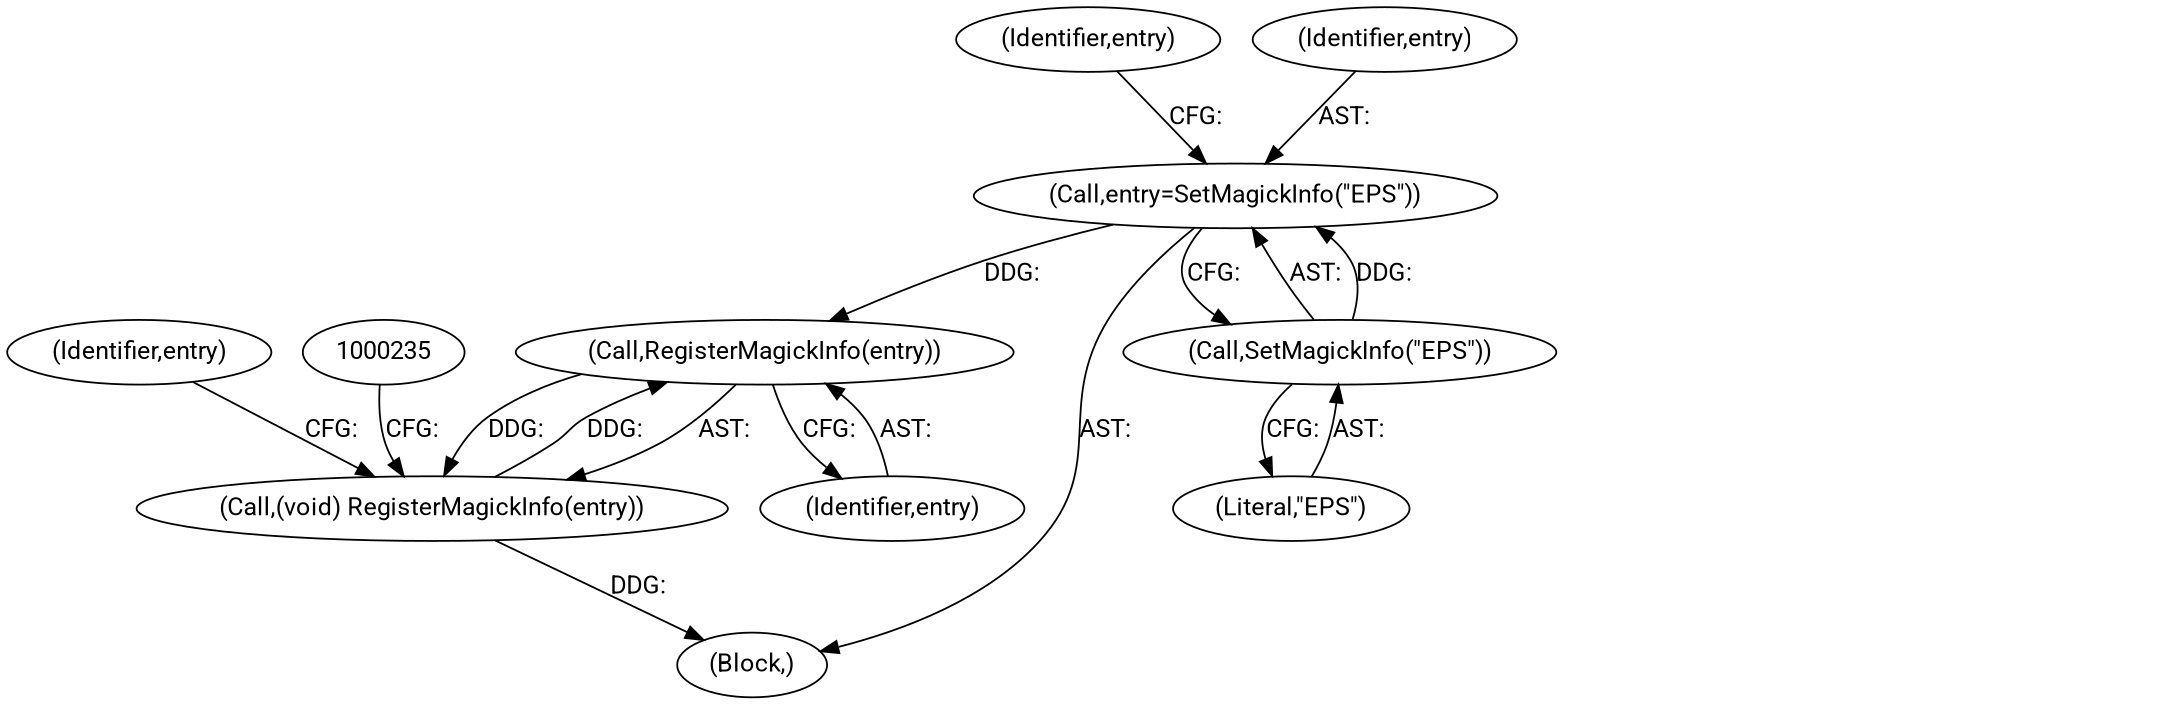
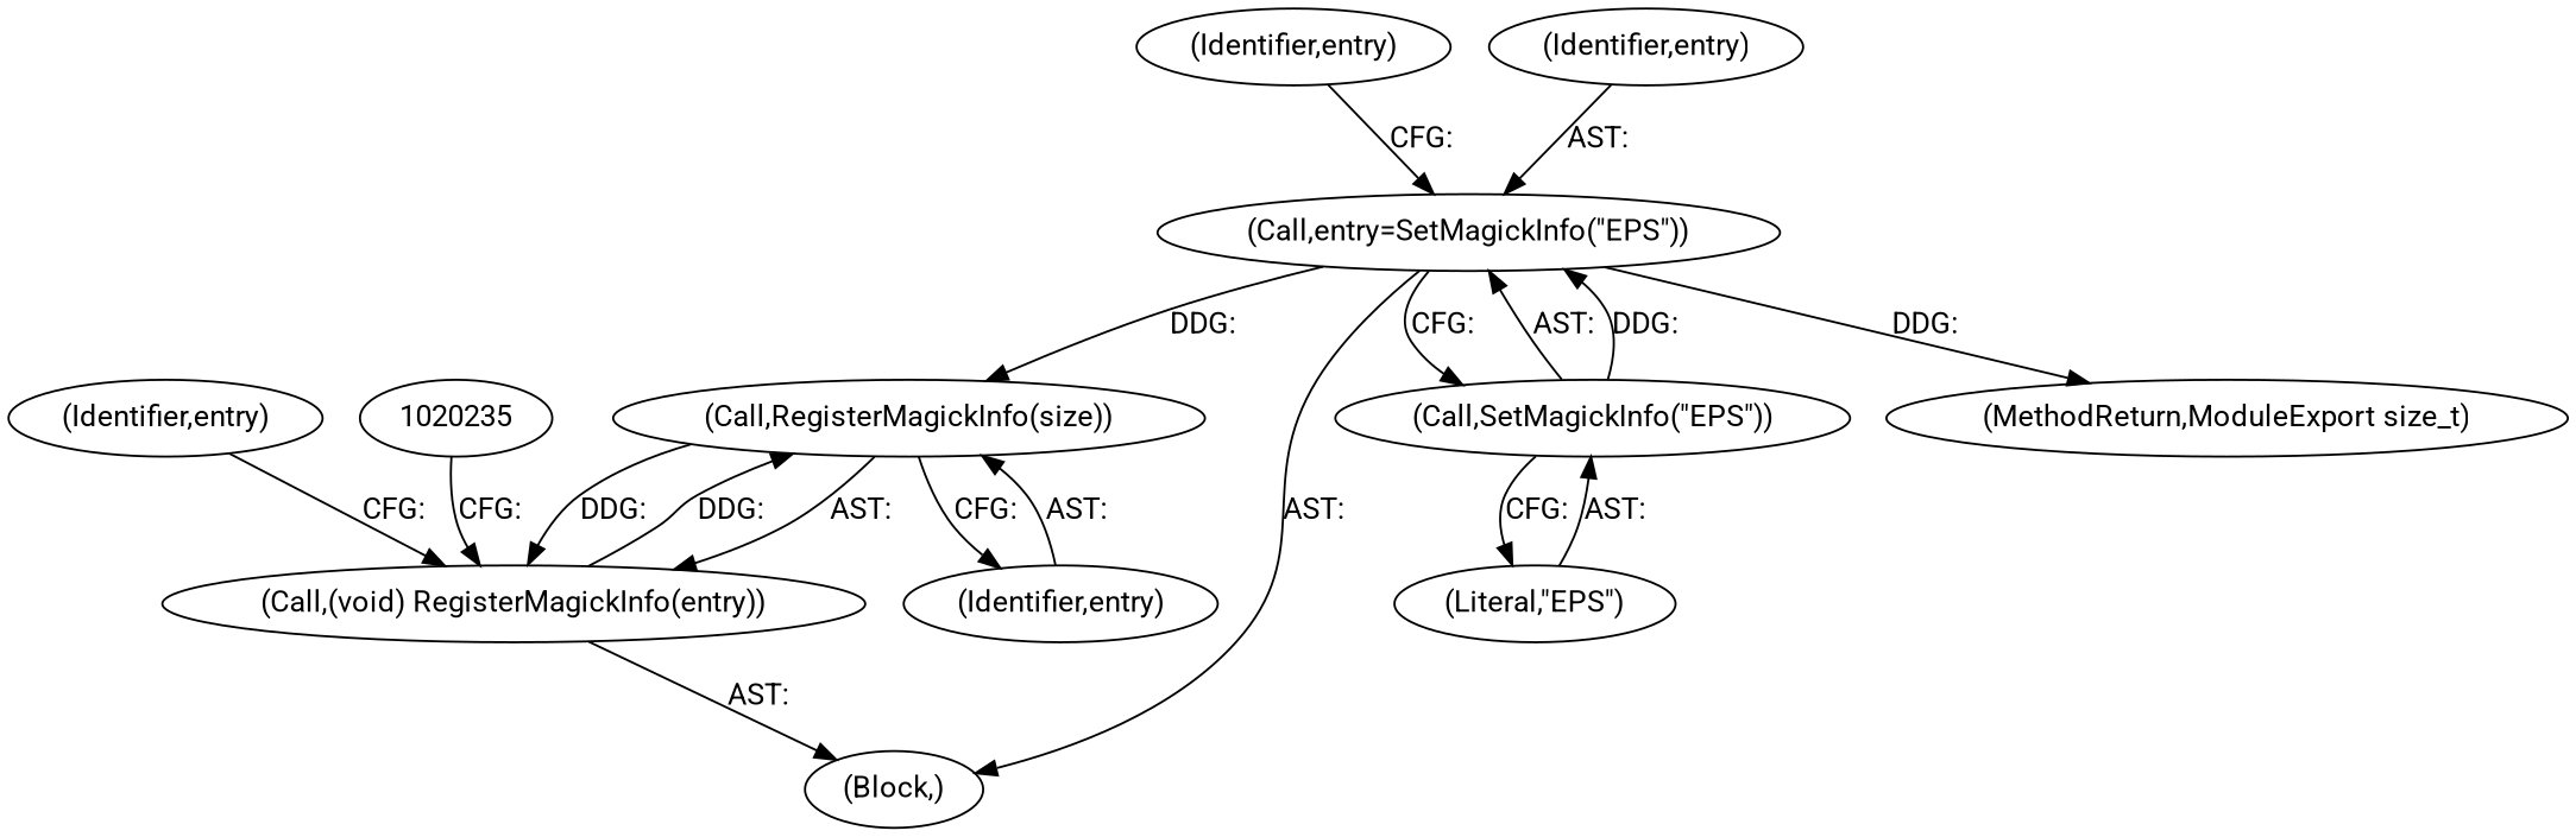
  digraph {
    fontname=Roboto
    node [fontname=Roboto]
    edge [fontname=Roboto]
-   n1 [label="(Call,RegisterMagickInfo(entry))"]
+   n1 [label="(Call,RegisterMagickInfo(size))"]
    n2 [label="(Call,(void) RegisterMagickInfo(entry))"]
    n3 [label="(Identifier,entry)"]
    n4 [label="(Block,)"]
    n5 [label="(Call,entry=SetMagickInfo(\"EPS\"))"]
    n6 [label="(Call,SetMagickInfo(\"EPS\"))"]
+   n7 [label="(MethodReturn,ModuleExport size_t)"]
    n8 [label="(Literal,\"EPS\")"]
    n9 [label="(Identifier,entry)"]
    n10 [label="(Identifier,entry)"]
    n11 [label="(Identifier,entry)"]
-   1000235
+   1000235 [label=1020235]
    n1 -> n2 [label="AST: "]
    n1 -> n2 [label="DDG: "]
    n1 -> n3 [label="CFG: "]
    n2 -> n1 [label="DDG: "]
-   n2 -> n4 [label="DDG: "]
+   n2 -> n4 [label="AST: "]
    n3 -> n1 [label="AST: "]
    n5 -> n1 [label="DDG: "]
    n5 -> n4 [label="AST: "]
    n5 -> n6 [label="CFG: "]
+   n5 -> n7 [label="DDG: "]
    n6 -> n5 [label="AST: "]
    n6 -> n5 [label="DDG: "]
    n6 -> n8 [label="CFG: "]
    n8 -> n6 [label="AST: "]
    n9 -> n5 [label="CFG: "]
    n10 -> n5 [label="AST: "]
    n11 -> n2 [label="CFG: "]
    1000235 -> n2 [label="CFG: "]
  }
